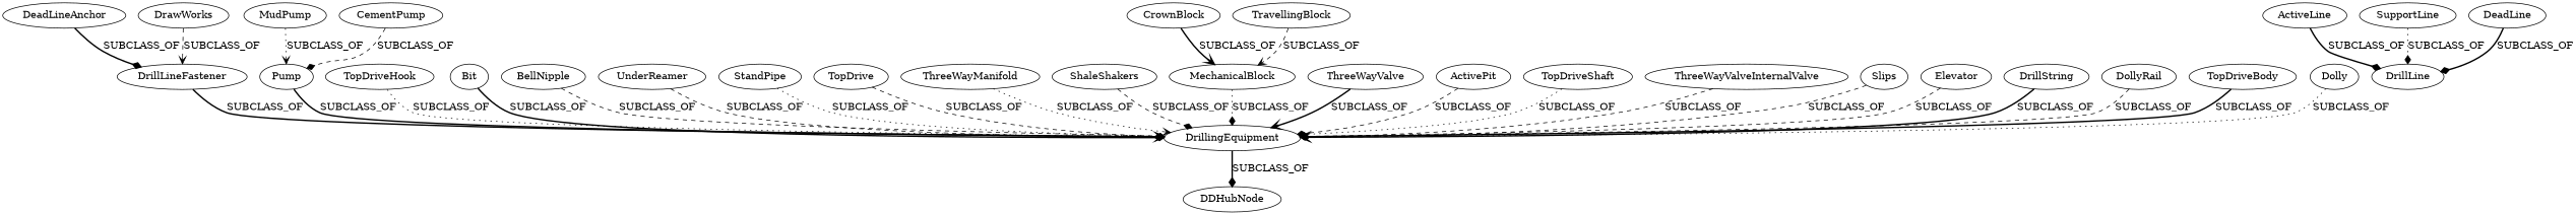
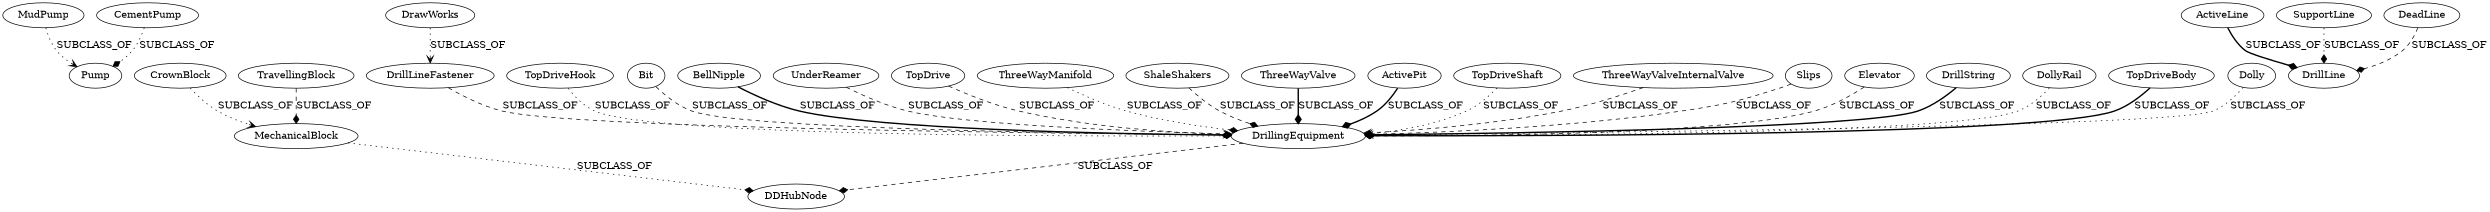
  strict digraph {
    edge [arrowhead=diamond style=dashed]
    MudPump
    Pump
    DrillingEquipment
    DDHubNode
    ActiveLine
    DrillLine
    DrawWorks
    DrillLineFastener
    TopDriveHook
    Bit
    BellNipple
    CementPump
    UnderReamer
-   StandPipe
    TopDrive
    SupportLine
    ThreeWayManifold
    ShaleShakers
    MechanicalBlock
    ThreeWayValve
    ActivePit
    TopDriveShaft
    ThreeWayValveInternalValve
    CrownBlock
-   DeadLineAnchor
    DeadLine
    Slips
    TravellingBlock
    Elevator
    DrillString
    DollyRail
    TopDriveBody
    Dolly
    MudPump -> Pump [arrowhead=vee label=SUBCLASS_OF style=dotted]
-   Pump -> DrillingEquipment [arrowhead=vee label=SUBCLASS_OF style=bold]
-   DrillingEquipment -> DDHubNode [label=SUBCLASS_OF style=bold]
+   DrillingEquipment -> DDHubNode [label=SUBCLASS_OF]
    ActiveLine -> DrillLine [label=SUBCLASS_OF style=bold]
-   DrawWorks -> DrillLineFastener [arrowhead=vee label=SUBCLASS_OF]
-   DrillLineFastener -> DrillingEquipment [label=SUBCLASS_OF style=bold]
-   TopDriveHook -> DrillingEquipment [arrowhead=vee label=SUBCLASS_OF style=dotted]
-   Bit -> DrillingEquipment [label=SUBCLASS_OF style=bold]
-   BellNipple -> DrillingEquipment [label=SUBCLASS_OF]
-   CementPump -> Pump [label=SUBCLASS_OF]
+   DrawWorks -> DrillLineFastener [arrowhead=vee label=SUBCLASS_OF style=dotted]
+   DrillLineFastener -> DrillingEquipment [label=SUBCLASS_OF]
+   TopDriveHook -> DrillingEquipment [label=SUBCLASS_OF style=dotted]
+   Bit -> DrillingEquipment [label=SUBCLASS_OF]
+   BellNipple -> DrillingEquipment [label=SUBCLASS_OF style=bold]
+   CementPump -> Pump [label=SUBCLASS_OF style=dotted]
    UnderReamer -> DrillingEquipment [arrowhead=vee label=SUBCLASS_OF]
-   StandPipe -> DrillingEquipment [label=SUBCLASS_OF style=dotted]
    TopDrive -> DrillingEquipment [arrowhead=vee label=SUBCLASS_OF]
    SupportLine -> DrillLine [label=SUBCLASS_OF style=dotted]
-   ThreeWayManifold -> DrillingEquipment [arrowhead=vee label=SUBCLASS_OF style=dotted]
+   ThreeWayManifold -> DrillingEquipment [label=SUBCLASS_OF style=dotted]
    ShaleShakers -> DrillingEquipment [label=SUBCLASS_OF]
-   MechanicalBlock -> DrillingEquipment [label=SUBCLASS_OF style=dotted]
-   ThreeWayValve -> DrillingEquipment [arrowhead=vee label=SUBCLASS_OF style=bold]
-   ActivePit -> DrillingEquipment [label=SUBCLASS_OF]
-   TopDriveShaft -> DrillingEquipment [label=SUBCLASS_OF style=dotted]
-   ThreeWayValveInternalValve -> DrillingEquipment [label=SUBCLASS_OF]
-   CrownBlock -> MechanicalBlock [arrowhead=vee label=SUBCLASS_OF style=bold]
-   DeadLineAnchor -> DrillLineFastener [label=SUBCLASS_OF style=bold]
-   DeadLine -> DrillLine [label=SUBCLASS_OF style=bold]
+   MechanicalBlock -> DDHubNode [label=SUBCLASS_OF style=dotted]
+   ThreeWayValve -> DrillingEquipment [label=SUBCLASS_OF style=bold]
+   ActivePit -> DrillingEquipment [label=SUBCLASS_OF style=bold]
+   TopDriveShaft -> DrillingEquipment [arrowhead=vee label=SUBCLASS_OF style=dotted]
+   ThreeWayValveInternalValve -> DrillingEquipment [arrowhead=vee label=SUBCLASS_OF]
+   CrownBlock -> MechanicalBlock [arrowhead=vee label=SUBCLASS_OF style=dotted]
+   DeadLine -> DrillLine [label=SUBCLASS_OF]
    Slips -> DrillingEquipment [label=SUBCLASS_OF]
-   TravellingBlock -> MechanicalBlock [arrowhead=vee label=SUBCLASS_OF]
+   TravellingBlock -> MechanicalBlock [label=SUBCLASS_OF]
    Elevator -> DrillingEquipment [label=SUBCLASS_OF]
-   DrillString -> DrillingEquipment [arrowhead=vee label=SUBCLASS_OF style=bold]
-   DollyRail -> DrillingEquipment [label=SUBCLASS_OF]
-   TopDriveBody -> DrillingEquipment [arrowhead=vee label=SUBCLASS_OF style=bold]
+   DrillString -> DrillingEquipment [label=SUBCLASS_OF style=bold]
+   DollyRail -> DrillingEquipment [label=SUBCLASS_OF style=dotted]
+   TopDriveBody -> DrillingEquipment [label=SUBCLASS_OF style=bold]
    Dolly -> DrillingEquipment [arrowhead=vee label=SUBCLASS_OF style=dotted]
  }
